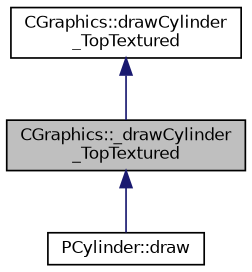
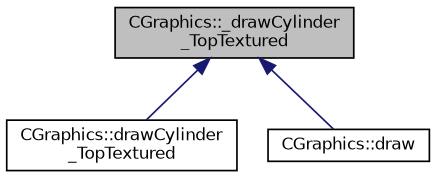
  digraph {
    rankdir=TB
    node [color=black fillcolor=white fontname=Helvetica fontsize=10 shape=record style=filled]
    edge [color=midnightblue dir=back fontname=Helvetica fontsize=10 labelfontname=Helvetica labelfontsize=10 style=solid]
    n1 [fillcolor=grey75 fontcolor=black height=0.2 label="CGraphics::_drawCylinder\l_TopTextured" width=0.4]
    n2 [height=0.2 label="CGraphics::drawCylinder\l_TopTextured" width=0.4]
-   n3 [height=0.2 label="PCylinder::draw" width=0.4]
-   n2 -> n1
+   n3 [height=0.2 label="CGraphics::draw" width=0.4]
+   n1 -> n2
    n1 -> n3
  }
